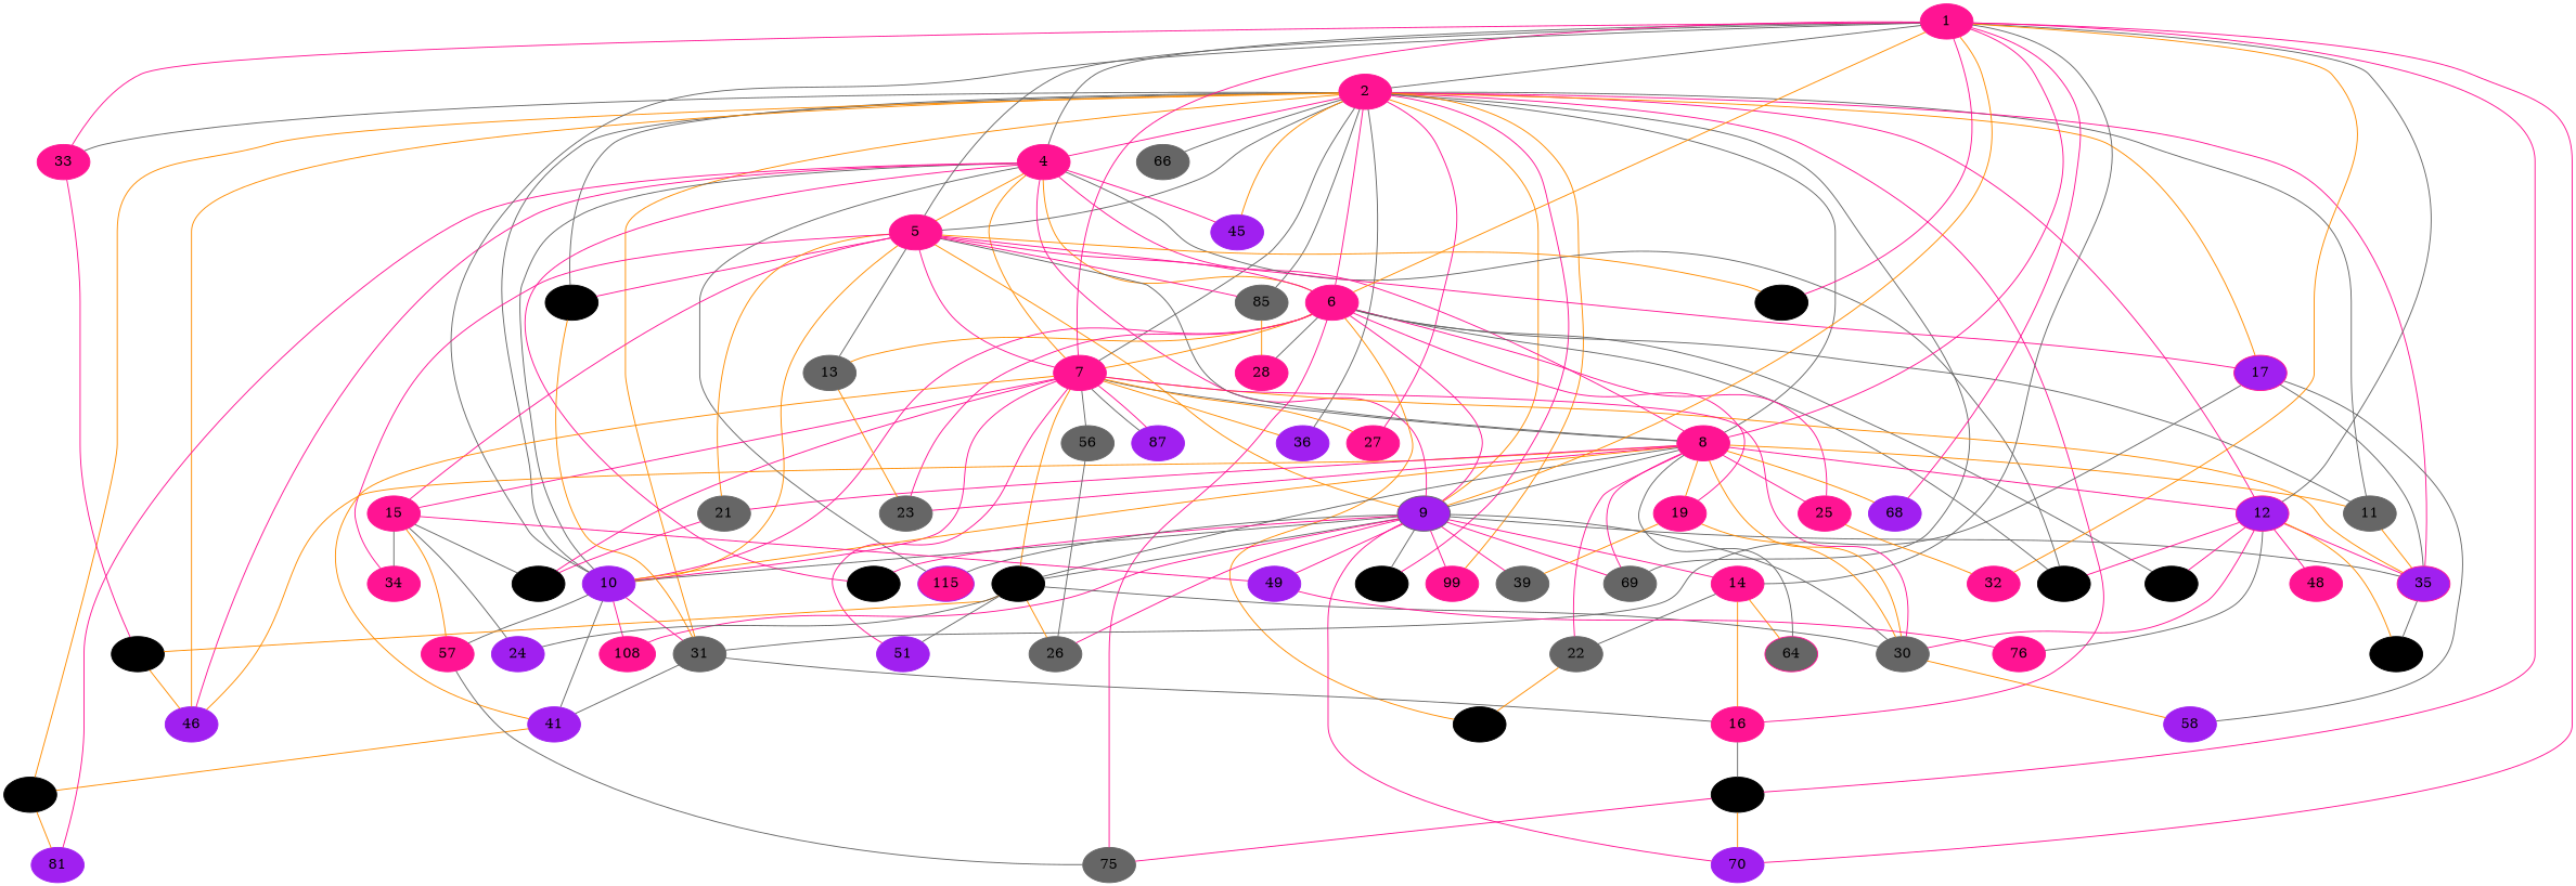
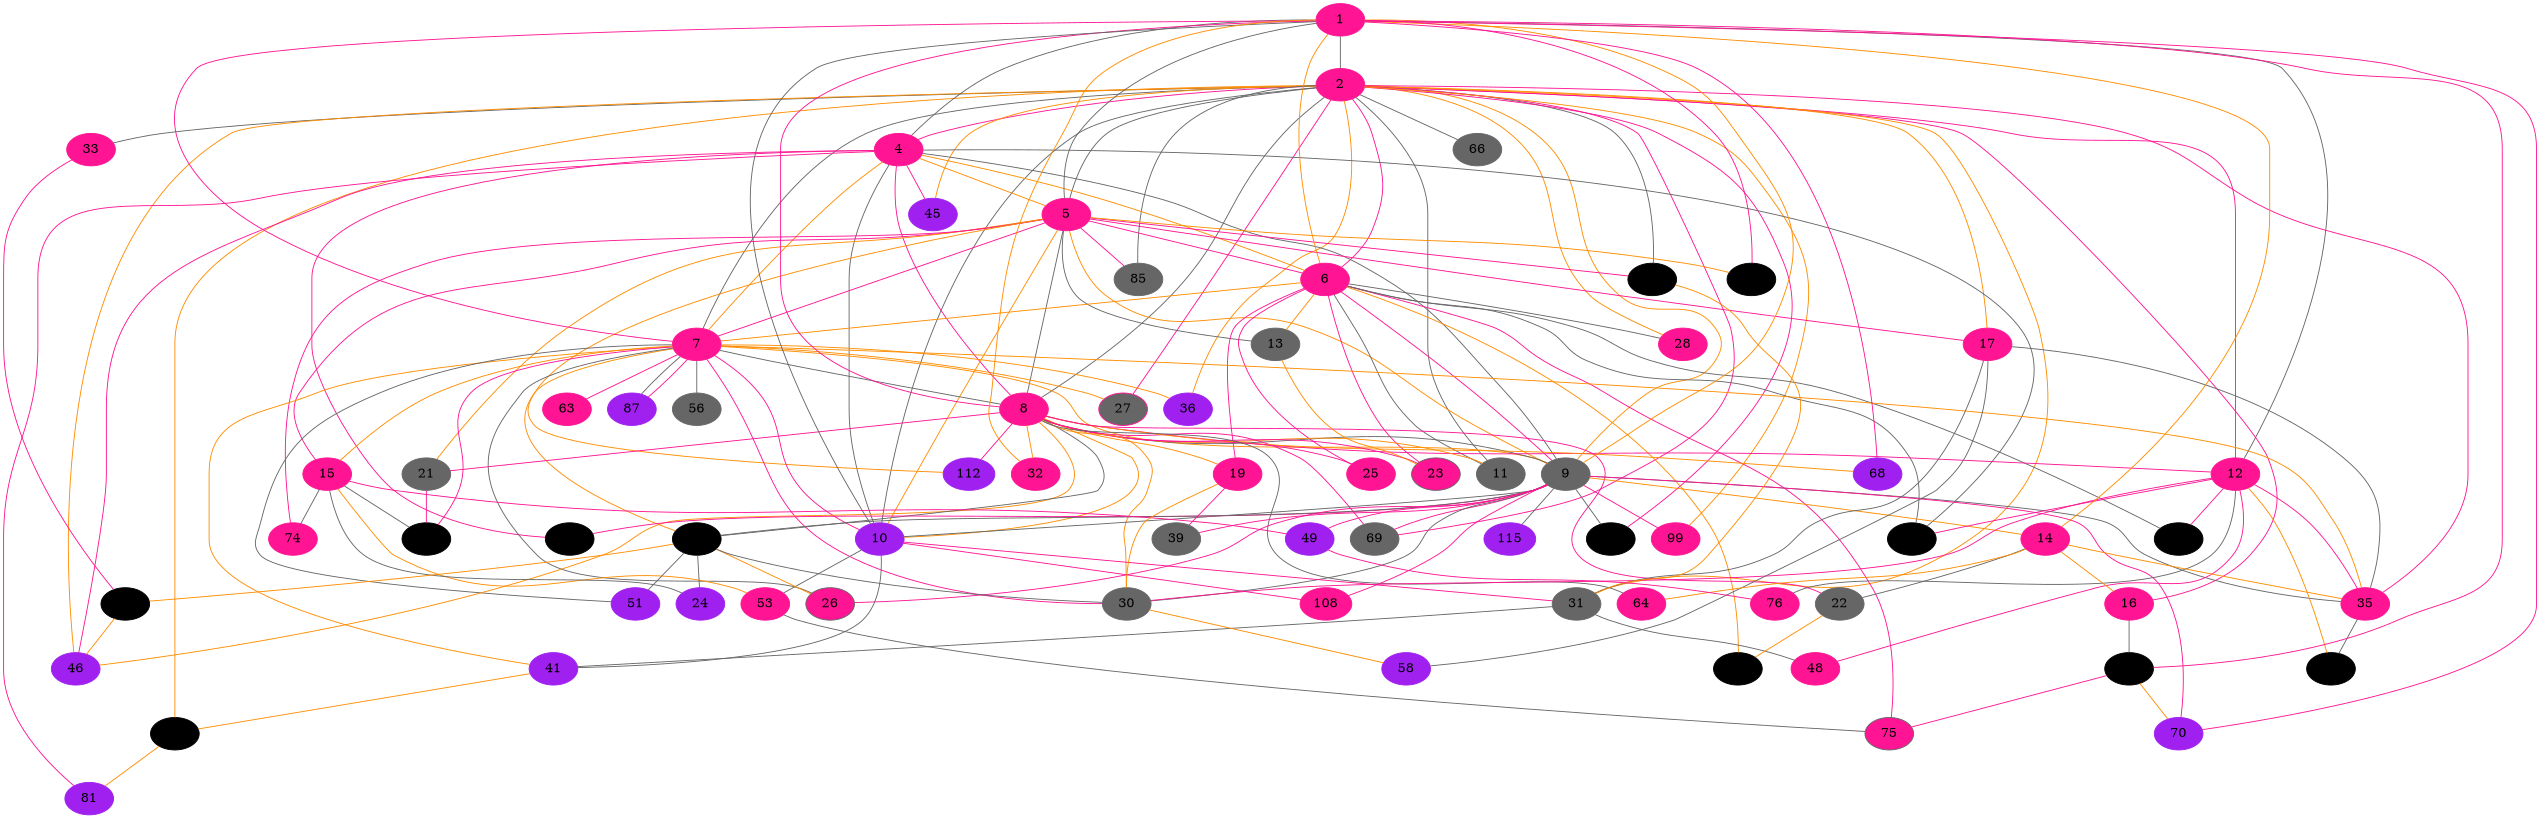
  graph {
    node [color=deeppink style=filled]
    edge [color=deeppink]
    2 [super="+77+3+117+55"]
    4 [super="+57+44"]
    5
    6
    7 [super="+111+106+37+34"]
    8 [super="+84+86"]
-   9 [color=gray40 fillcolor=purple]
+   9 [color=gray40]
    10 [color=purple]
-   12 [super="+100+83" fillcolor=purple]
+   12 [super="+100+83"]
    33
    11 [color=gray40 super="+93"]
    16
-   17 [fillcolor=purple]
+   17
    18 [color=black]
-   27
+   27 [fillcolor=gray40]
    28
    31 [color=gray40 super="+101+71"]
-   35 [super="+96+97+54" fillcolor=purple]
+   35 [super="+96+97+54"]
    36 [color=purple]
    45 [color=purple]
    46 [color=purple]
    52 [color=black super="+88"]
    61 [color=black]
    66 [color=gray40]
    69 [color=gray40 super="+113"]
    85 [color=gray40]
    99
    1
    14
    29 [color=black]
    32
    40 [color=black super="+94"]
    68 [color=purple]
    70 [color=purple]
    42 [color=black]
    79 [color=black]
    81 [color=purple]
-   115 [color=purple fillcolor=deeppink]
+   115 [color=purple]
    13 [color=gray40]
    15
    21 [color=gray40]
-   74 [label=34]
+   74
+   112 [color=purple]
    19
    25
-   75 [color=gray40 super="+104"]
+   75 [color=gray40 super="+104" fillcolor=deeppink]
    82 [color=black]
    89 [color=black]
-   23 [color=gray40]
+   23 [color=gray40 fillcolor=deeppink]
    20 [color=black]
-   26 [color=gray40 super="+80"]
+   26 [color=gray40 super="+80" fillcolor=deeppink]
    30 [color=gray40 super="+62+47"]
    41 [color=purple]
    51 [color=purple]
    56 [color=gray40]
+   63
    72 [color=black]
    87 [color=purple]
    22 [color=gray40]
-   64 [fillcolor=gray40]
+   64
    39 [color=gray40]
    49 [color=purple]
    108
-   53 [label=57]
+   53
    48
    60 [color=black]
    76
    43 [color=black super="+65"]
    58 [color=purple]
    24 [color=purple]
    2 -- 4 [weight=2]
    2 -- 5 [color=gray40 weight=3]
    2 -- 6 [weight=3]
    2 -- 7 [color=gray40 weight=4]
    2 -- 8 [color=gray40 weight=4]
    2 -- 9 [color=darkorange weight=3]
    2 -- 10 [color=gray40 weight=2]
    2 -- 12 [weight=2]
    2 -- 33 [color=gray40 weight=2]
    2 -- 11 [color=gray40]
    2 -- 16
    2 -- 17 [color=darkorange weight=2]
    2 -- 18 [color=gray40]
    2 -- 27
-   85 -- 28 [color=darkorange]
+   2 -- 28 [color=darkorange]
    2 -- 31 [color=darkorange]
    2 -- 35 [weight=2]
-   2 -- 36 [color=gray40]
+   2 -- 36 [color=darkorange]
    2 -- 45 [color=darkorange]
    2 -- 46 [color=darkorange weight=2]
    2 -- 52 [color=darkorange weight=2]
    2 -- 61
    2 -- 66 [color=gray40 weight=2]
-   2 -- 69 [color=gray40]
+   2 -- 69
    2 -- 85 [color=gray40]
    2 -- 99 [color=darkorange]
    4 -- 5 [color=darkorange]
    4 -- 6 [color=darkorange weight=3]
    4 -- 7 [color=darkorange]
    4 -- 8
-   4 -- 9
+   4 -- 9 [color=gray40]
    4 -- 10 [color=gray40]
    4 -- 45
    4 -- 46
    4 -- 42 [color=gray40]
    4 -- 79
    4 -- 81
-   4 -- 115 [color=gray40]
    5 -- 6
    5 -- 7 [weight=2]
    5 -- 8 [color=gray40]
    5 -- 9 [color=darkorange]
    5 -- 10 [color=darkorange]
    5 -- 17
    5 -- 18
    5 -- 85
    5 -- 29 [color=darkorange]
    5 -- 13 [color=gray40]
    5 -- 15
    5 -- 21 [color=darkorange]
    5 -- 74
+   5 -- 112 [color=darkorange]
    6 -- 7 [color=darkorange]
    6 -- 9
-   6 -- 10
    6 -- 11 [color=gray40]
    6 -- 28 [color=gray40]
    6 -- 42 [color=gray40]
    6 -- 13 [color=darkorange]
    6 -- 19
    6 -- 25
    6 -- 75
    6 -- 82 [color=gray40]
    6 -- 89 [color=darkorange]
    6 -- 23 [weight=2]
    7 -- 8 [color=gray40 weight=2]
+   7 -- 9 [color=darkorange]
    7 -- 10 [weight=4]
    7 -- 27 [color=darkorange]
    7 -- 35 [color=darkorange weight=2]
    7 -- 36 [color=darkorange]
-   7 -- 15
+   7 -- 15 [color=darkorange]
    7 -- 20 [color=darkorange]
-   56 -- 26 [color=gray40]
+   7 -- 26 [color=gray40]
    7 -- 30
    7 -- 41 [color=darkorange]
-   7 -- 51
+   7 -- 51 [color=gray40]
    7 -- 56 [color=gray40 weight=2]
+   7 -- 63 [weight=2]
    7 -- 72
    7 -- 87 [color=gray40]
    7 -- 87
    8 -- 9 [color=gray40]
    8 -- 10 [color=darkorange]
    8 -- 12
    8 -- 11 [color=darkorange]
    8 -- 46 [color=darkorange]
    8 -- 69
-   25 -- 32 [color=darkorange]
+   8 -- 32 [color=darkorange]
    8 -- 68 [color=darkorange]
    8 -- 21
+   8 -- 112
    8 -- 19 [color=darkorange]
    8 -- 25
    8 -- 23
    8 -- 20 [color=gray40]
    8 -- 30 [color=darkorange]
    8 -- 22
    8 -- 64 [color=gray40]
    9 -- 10 [color=gray40]
    9 -- 35 [color=gray40]
    9 -- 61 [color=gray40]
    9 -- 69
    9 -- 99
-   9 -- 14
+   9 -- 14 [color=darkorange]
    9 -- 70
    9 -- 79
    9 -- 115 [color=gray40]
    9 -- 20 [color=gray40]
    9 -- 26
    9 -- 30 [color=gray40]
    9 -- 39
    9 -- 49
    9 -- 108
    10 -- 31
    10 -- 41 [color=gray40]
    10 -- 108
    10 -- 53 [color=gray40]
    12 -- 35
    12 -- 42
    12 -- 82
    12 -- 30
    12 -- 48
    12 -- 60 [color=darkorange]
    12 -- 76 [color=gray40]
    33 -- 43
    16 -- 40 [color=gray40]
    17 -- 31 [color=gray40]
    17 -- 35 [color=gray40]
    17 -- 58 [color=gray40]
    18 -- 31 [color=darkorange]
    31 -- 41 [color=gray40]
-   31 -- 16 [color=gray40]
+   31 -- 48 [color=gray40]
    35 -- 60 [color=gray40]
    52 -- 81 [color=darkorange]
    1 -- 2 [color=gray40 weight=3]
    1 -- 4 [color=gray40]
    1 -- 5 [color=gray40]
    1 -- 6 [color=darkorange]
    1 -- 7 [weight=2]
    1 -- 8
    1 -- 9 [color=darkorange]
    1 -- 10 [color=gray40]
    1 -- 12 [color=gray40]
-   1 -- 33
-   1 -- 14 [color=gray40]
+   1 -- 14 [color=darkorange]
    1 -- 29
    1 -- 32 [color=darkorange]
    1 -- 40
    1 -- 68
    1 -- 70
    14 -- 16 [color=darkorange]
-   11 -- 35 [color=darkorange]
+   14 -- 35 [color=darkorange]
    14 -- 22 [color=gray40]
    14 -- 64 [color=darkorange]
    40 -- 70 [color=darkorange]
    40 -- 75
    13 -- 23 [color=darkorange]
    15 -- 74 [color=gray40]
    15 -- 72 [color=gray40]
    15 -- 49
    15 -- 53 [color=darkorange]
    15 -- 24 [color=gray40]
    21 -- 72
    19 -- 30 [color=darkorange]
-   19 -- 39 [color=darkorange]
+   19 -- 39
    20 -- 26 [color=darkorange]
    20 -- 30 [color=gray40]
    20 -- 51 [color=gray40]
    20 -- 43 [color=darkorange]
    20 -- 24 [color=gray40]
    30 -- 58 [color=darkorange]
    41 -- 52 [color=darkorange]
    22 -- 89 [color=darkorange]
    49 -- 76
    53 -- 75 [color=gray40]
    43 -- 46 [color=darkorange]
  }
